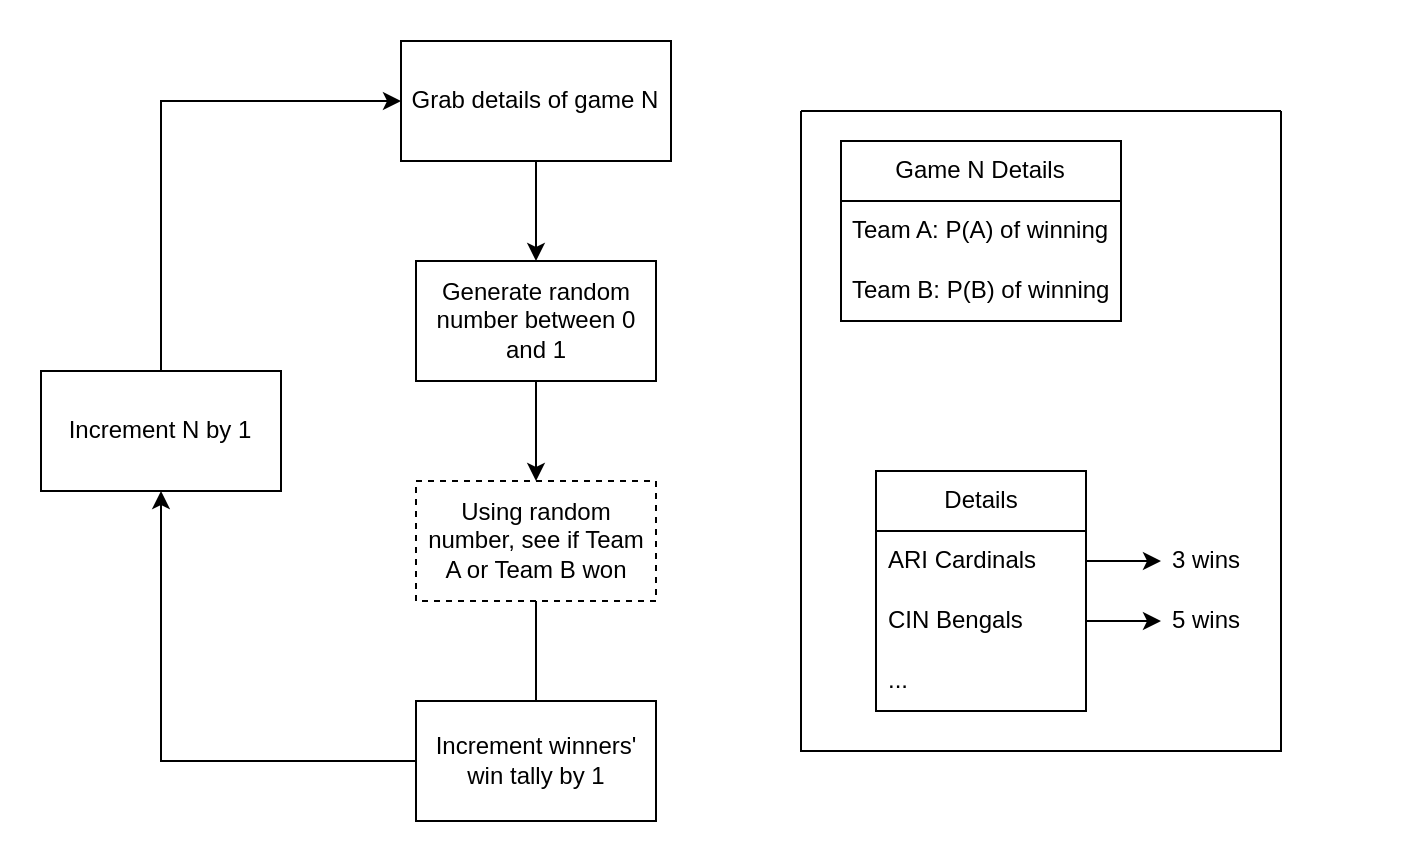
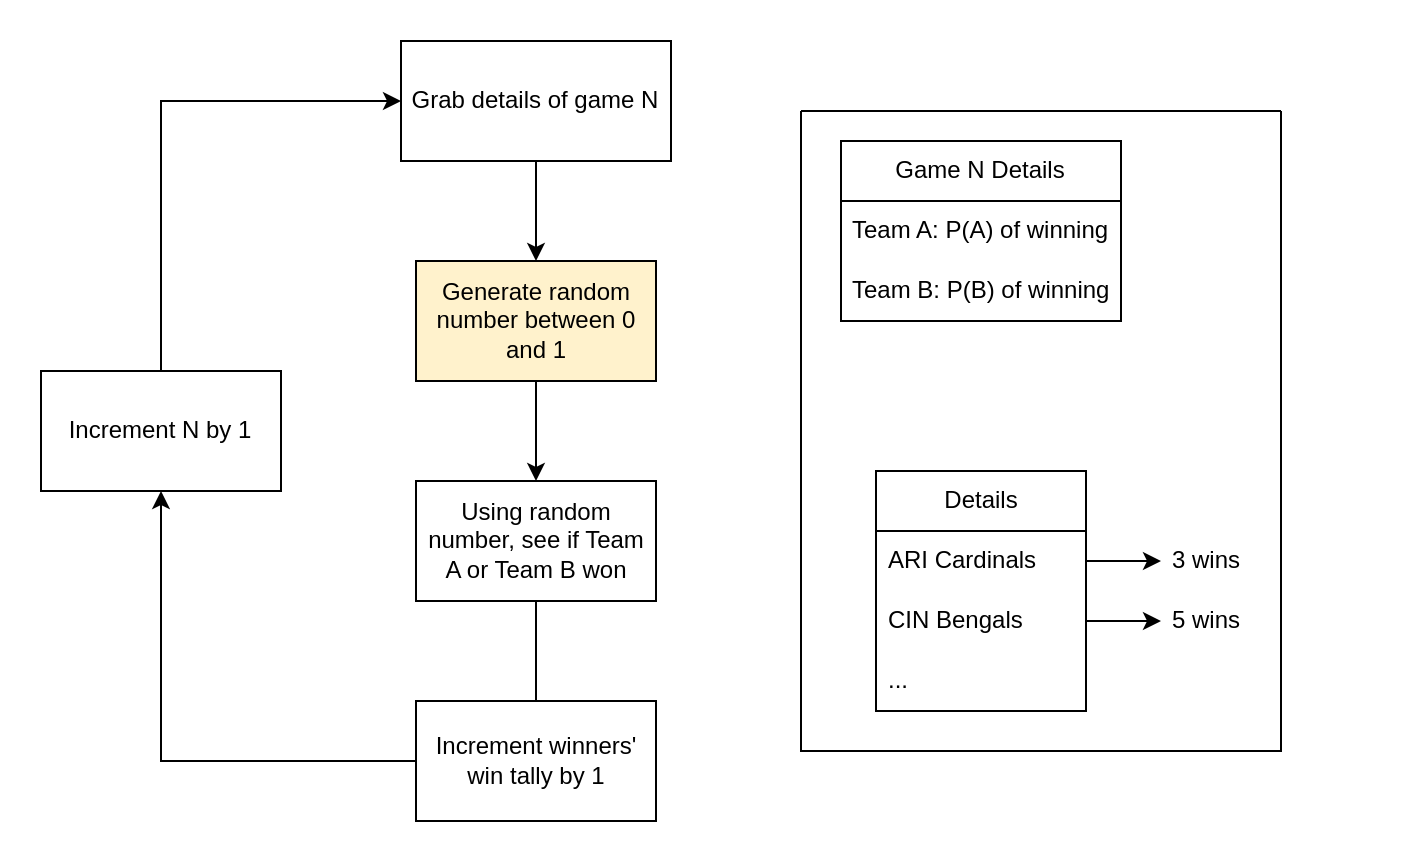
  <mxCell id="0" />
  <mxCell id="1" parent="0" />
  <mxCell id="2" value="Details" style="swimlane;fontStyle=0;childLayout=stackLayout;horizontal=1;startSize=30;horizontalStack=0;resizeParent=1;resizeParentMax=0;resizeLast=0;collapsible=1;marginBottom=0;whiteSpace=wrap;html=1;" vertex="1" parent="1"><mxGeometry x="437.5" y="235" width="105" height="120" as="geometry" /></mxCell>
  <mxCell id="3" value="ARI Cardinals" style="text;strokeColor=none;fillColor=none;align=left;verticalAlign=middle;spacingLeft=4;spacingRight=4;overflow=hidden;points=[[0,0.5],[1,0.5]];portConstraint=eastwest;rotatable=0;whiteSpace=wrap;html=1;" vertex="1" parent="2"><mxGeometry y="30" width="105" height="30" as="geometry" /></mxCell>
  <mxCell id="4" value="CIN Bengals" style="text;strokeColor=none;fillColor=none;align=left;verticalAlign=middle;spacingLeft=4;spacingRight=4;overflow=hidden;points=[[0,0.5],[1,0.5]];portConstraint=eastwest;rotatable=0;whiteSpace=wrap;html=1;" vertex="1" parent="2"><mxGeometry y="60" width="105" height="30" as="geometry" /></mxCell>
  <mxCell id="5" value="..." style="text;strokeColor=none;fillColor=none;align=left;verticalAlign=middle;spacingLeft=4;spacingRight=4;overflow=hidden;points=[[0,0.5],[1,0.5]];portConstraint=eastwest;rotatable=0;whiteSpace=wrap;html=1;" vertex="1" parent="2"><mxGeometry y="90" width="105" height="30" as="geometry" /></mxCell>
  <mxCell id="6" value="Game N Details" style="swimlane;fontStyle=0;childLayout=stackLayout;horizontal=1;startSize=30;horizontalStack=0;resizeParent=1;resizeParentMax=0;resizeLast=0;collapsible=1;marginBottom=0;whiteSpace=wrap;html=1;" vertex="1" parent="1"><mxGeometry x="420" y="70" width="140" height="90" as="geometry" /></mxCell>
  <mxCell id="7" value="Team A: P(A) of winning" style="text;strokeColor=none;fillColor=none;align=left;verticalAlign=middle;spacingLeft=4;spacingRight=4;overflow=hidden;points=[[0,0.5],[1,0.5]];portConstraint=eastwest;rotatable=0;whiteSpace=wrap;html=1;" vertex="1" parent="6"><mxGeometry y="30" width="140" height="30" as="geometry" /></mxCell>
  <mxCell id="8" value="Team B: P(B) of winning" style="text;strokeColor=none;fillColor=none;align=left;verticalAlign=middle;spacingLeft=4;spacingRight=4;overflow=hidden;points=[[0,0.5],[1,0.5]];portConstraint=eastwest;rotatable=0;whiteSpace=wrap;html=1;" vertex="1" parent="6"><mxGeometry y="60" width="140" height="30" as="geometry" /></mxCell>
  <mxCell id="9" style="edgeStyle=orthogonalEdgeStyle;rounded=0;orthogonalLoop=1;jettySize=auto;html=1;exitX=0.5;exitY=1;exitDx=0;exitDy=0;entryX=0.5;entryY=0;entryDx=0;entryDy=0;" edge="1" parent="1" source="10" target="12"><mxGeometry relative="1" as="geometry" /></mxCell>
  <mxCell id="10" value="Grab details of game N" style="rounded=0;whiteSpace=wrap;html=1;" vertex="1" parent="1"><mxGeometry x="200" y="20" width="135" height="60" as="geometry" /></mxCell>
  <mxCell id="11" style="edgeStyle=orthogonalEdgeStyle;rounded=0;orthogonalLoop=1;jettySize=auto;html=1;exitX=0.5;exitY=1;exitDx=0;exitDy=0;entryX=0.5;entryY=0;entryDx=0;entryDy=0;" edge="1" parent="1" source="12" target="14"><mxGeometry relative="1" as="geometry" /></mxCell>
- <mxCell id="12" value="Generate random number between 0 and 1" style="rounded=0;whiteSpace=wrap;html=1;" vertex="1" parent="1"><mxGeometry x="207.5" y="130" width="120" height="60" as="geometry" /></mxCell>
+ <mxCell id="12" value="Generate random number between 0 and 1" style="rounded=0;whiteSpace=wrap;html=1;fillColor=#fff2cc;" vertex="1" parent="1"><mxGeometry x="207.5" y="130" width="120" height="60" as="geometry" /></mxCell>
  <mxCell id="13" style="edgeStyle=orthogonalEdgeStyle;rounded=0;orthogonalLoop=1;jettySize=auto;html=1;exitX=0.5;exitY=1;exitDx=0;exitDy=0;entryX=0.5;entryY=0;entryDx=0;entryDy=0;endArrow=none;" edge="1" parent="1" source="14" target="16"><mxGeometry relative="1" as="geometry" /></mxCell>
- <mxCell id="14" value="Using random number, see if Team A or Team B won" style="rounded=0;whiteSpace=wrap;html=1;dashed=1;" vertex="1" parent="1"><mxGeometry x="207.5" y="240" width="120" height="60" as="geometry" /></mxCell>
+ <mxCell id="14" value="Using random number, see if Team A or Team B won" style="rounded=0;whiteSpace=wrap;html=1;" vertex="1" parent="1"><mxGeometry x="207.5" y="240" width="120" height="60" as="geometry" /></mxCell>
  <mxCell id="15" style="edgeStyle=orthogonalEdgeStyle;rounded=0;orthogonalLoop=1;jettySize=auto;html=1;exitX=0;exitY=0.5;exitDx=0;exitDy=0;entryX=0.5;entryY=1;entryDx=0;entryDy=0;" edge="1" parent="1" source="16" target="22"><mxGeometry relative="1" as="geometry" /></mxCell>
  <mxCell id="16" value="Increment winners' win tally by 1" style="rounded=0;whiteSpace=wrap;html=1;" vertex="1" parent="1"><mxGeometry x="207.5" y="350" width="120" height="60" as="geometry" /></mxCell>
  <mxCell id="17" value="3 wins" style="text;strokeColor=none;fillColor=none;align=left;verticalAlign=middle;spacingLeft=4;spacingRight=4;overflow=hidden;points=[[0,0.5],[1,0.5]];portConstraint=eastwest;rotatable=0;whiteSpace=wrap;html=1;" vertex="1" parent="1"><mxGeometry x="580" y="265" width="105" height="30" as="geometry" /></mxCell>
  <mxCell id="18" value="5 wins" style="text;strokeColor=none;fillColor=none;align=left;verticalAlign=middle;spacingLeft=4;spacingRight=4;overflow=hidden;points=[[0,0.5],[1,0.5]];portConstraint=eastwest;rotatable=0;whiteSpace=wrap;html=1;" vertex="1" parent="1"><mxGeometry x="580" y="295" width="105" height="30" as="geometry" /></mxCell>
  <mxCell id="19" value="" style="endArrow=classic;html=1;rounded=0;entryX=0;entryY=0.5;entryDx=0;entryDy=0;exitX=1;exitY=0.5;exitDx=0;exitDy=0;" edge="1" parent="1" source="3" target="17"><mxGeometry width="50" height="50" relative="1" as="geometry"><mxPoint x="270" y="325" as="sourcePoint" /><mxPoint x="320" y="275" as="targetPoint" /></mxGeometry></mxCell>
  <mxCell id="20" style="edgeStyle=orthogonalEdgeStyle;rounded=0;orthogonalLoop=1;jettySize=auto;html=1;exitX=1;exitY=0.5;exitDx=0;exitDy=0;entryX=0;entryY=0.5;entryDx=0;entryDy=0;" edge="1" parent="1" source="4" target="18"><mxGeometry relative="1" as="geometry" /></mxCell>
  <mxCell id="21" style="edgeStyle=orthogonalEdgeStyle;rounded=0;orthogonalLoop=1;jettySize=auto;html=1;exitX=0.5;exitY=0;exitDx=0;exitDy=0;entryX=0;entryY=0.5;entryDx=0;entryDy=0;" edge="1" parent="1" source="22" target="10"><mxGeometry relative="1" as="geometry" /></mxCell>
  <mxCell id="22" value="Increment N by 1" style="rounded=0;whiteSpace=wrap;html=1;" vertex="1" parent="1"><mxGeometry x="20" y="185" width="120" height="60" as="geometry" /></mxCell>
  <mxCell id="23" value="" style="swimlane;startSize=0;" vertex="1" parent="1"><mxGeometry x="400" y="55" width="240" height="320" as="geometry" /></mxCell>
